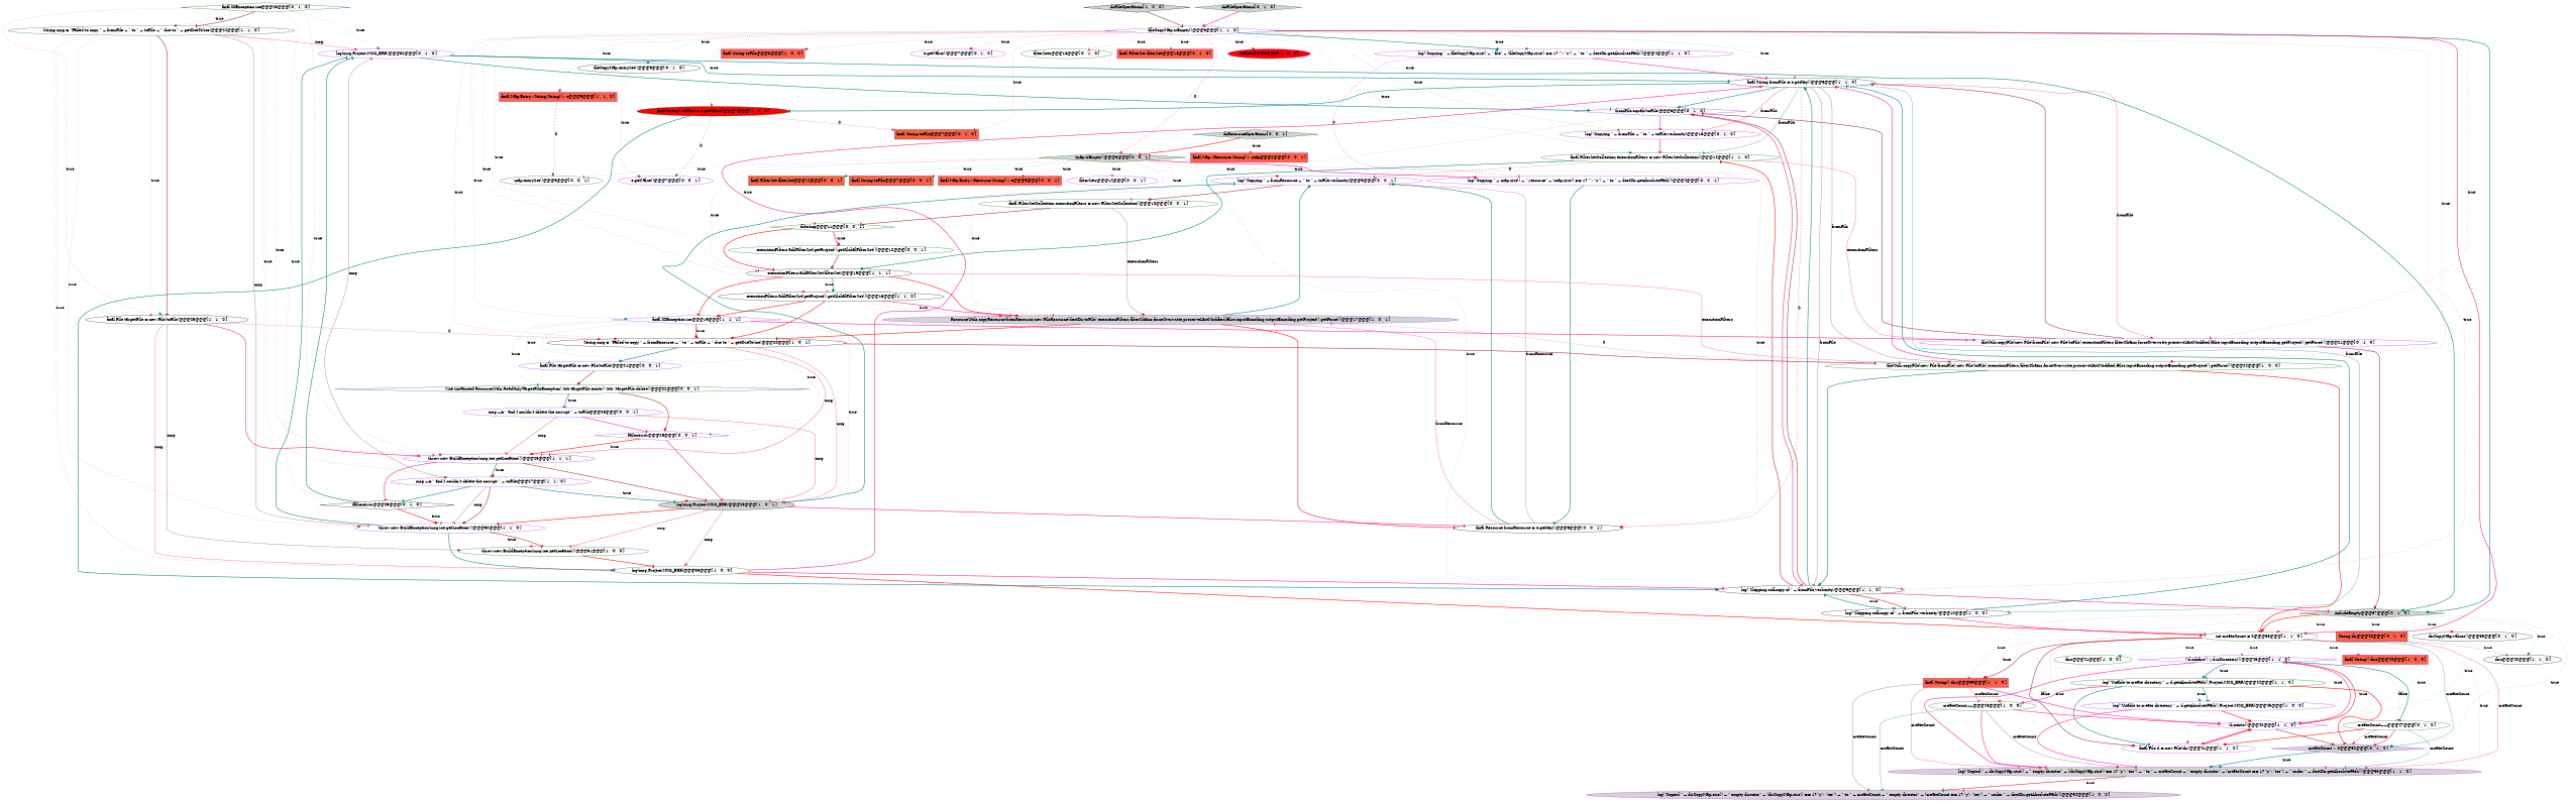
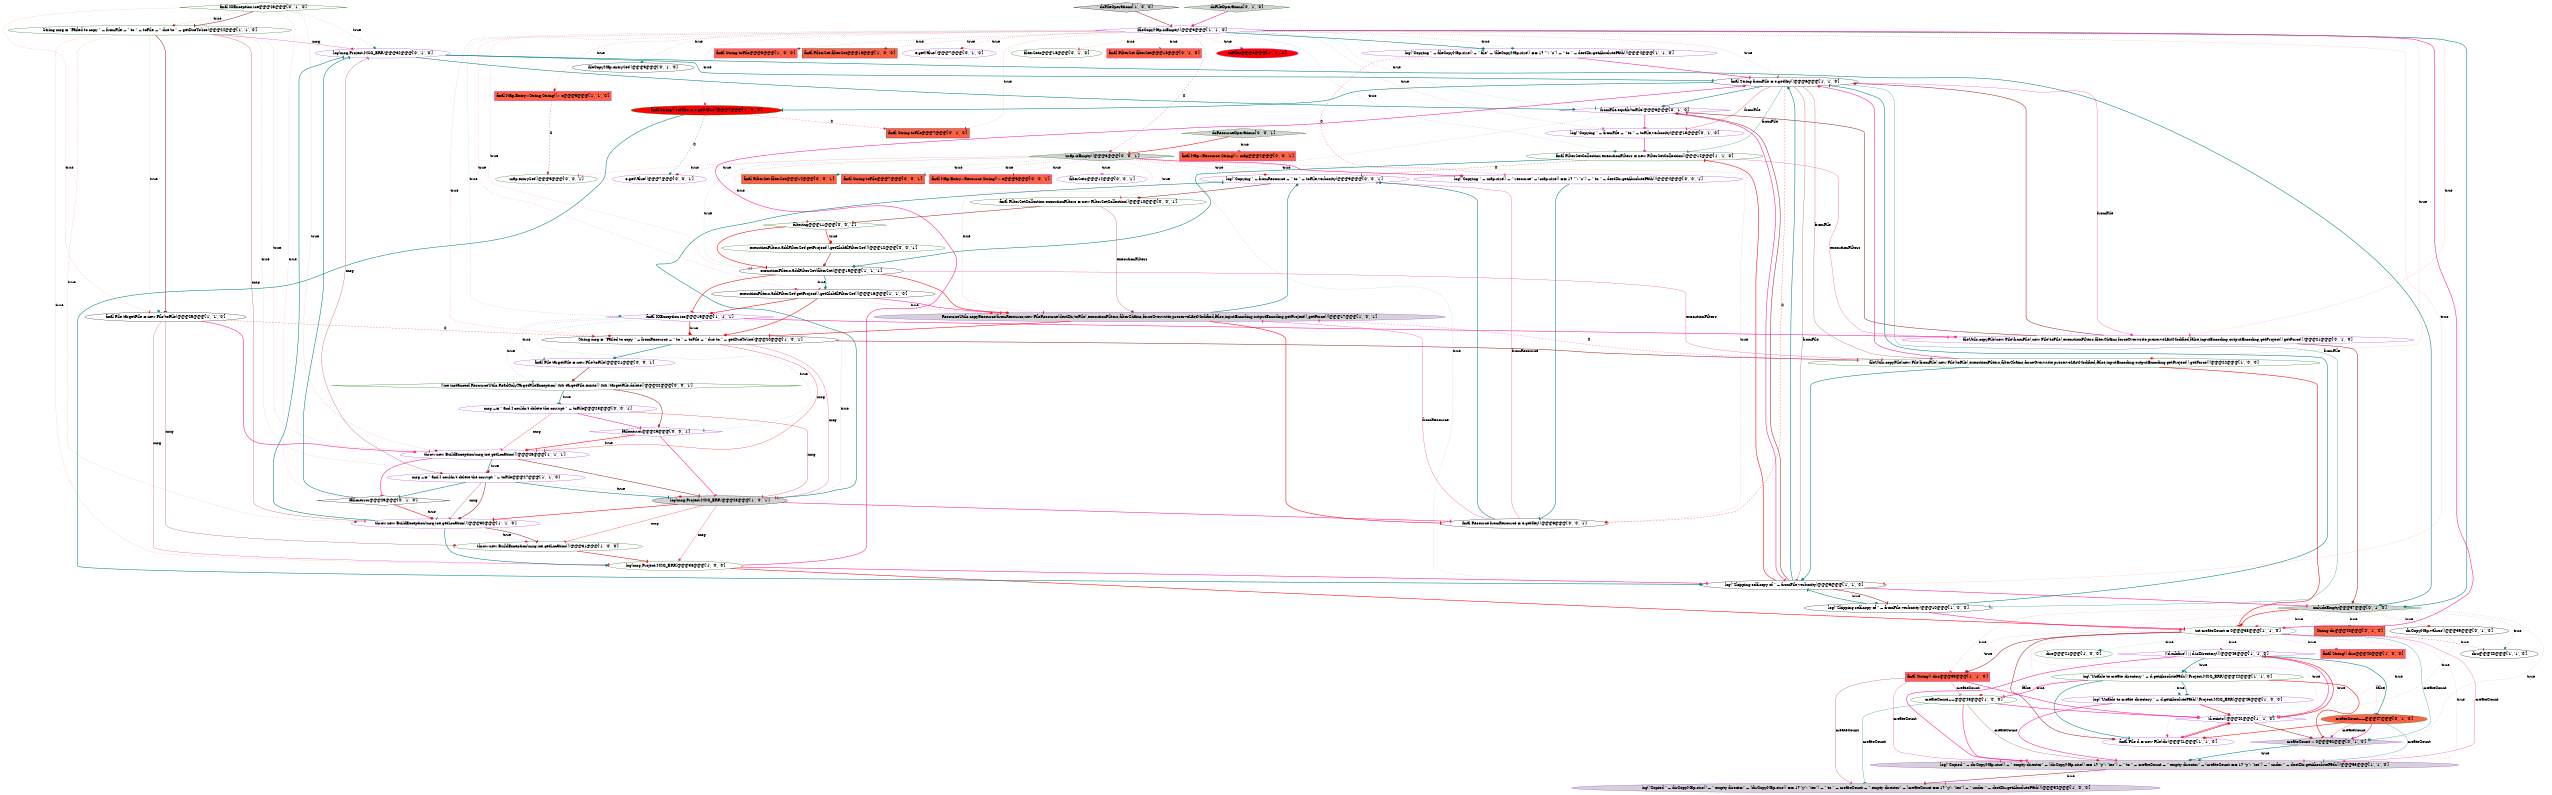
  digraph {
    node [color=purple fillcolor=white shape=ellipse style=filled]
    edge [arrowhead=tee color=deeppink style=bold]
    n1 [color=darkgreen label="final IOException ioe@@@23@@@['0', '1', '0']" shape=diamond]
    n2 [label="log(msg,Project.MSG_ERR)@@@32@@@['0', '1', '0']"]
    n3 [color=darkgreen label="String msg = \"Failed to copy \" + fromFile + \" to \" + toFile + \" due to \" + getDueTo(ioe)@@@24@@@['1', '1', '0']"]
    n4 [color=black label="final File targetFile = new File(toFile)@@@25@@@['1', '1', '0']"]
    n5 [label="throw new BuildException(msg,ioe,getLocation())@@@26@@@['1', '1', '1']"]
    n6 [color=black label="failonerror@@@29@@@['0', '1', '0']" shape=diamond]
    n7 [color=black label="final String fromFile = e.getKey()@@@6@@@['1', '1', '0']"]
    n8 [color=darkgreen fillcolor=lightgray label="includeEmpty@@@37@@@['0', '1', '0']" shape=diamond]
    n9 [label="fromFile.equals(toFile)@@@8@@@['0', '1', '0']" shape=diamond]
    n10 [color=darkgreen label="log(msg,Project.MSG_ERR)@@@33@@@['1', '0', '0']"]
    n11 [label="msg += \" and I couldn't delete the corrupt \" + toFile@@@27@@@['1', '1', '0']"]
    n12 [label="throw new BuildException(msg,ioe,getLocation())@@@30@@@['1', '1', '0']"]
    n13 [color=black label="String msg = \"Failed to copy \" + fromResource + \" to \" + toFile + \" due to \" + getDueTo(ioe)@@@20@@@['1', '0', '1']"]
    n14 [color=darkgreen label="throw new BuildException(msg,ioe,getLocation())@@@31@@@['1', '0', '0']"]
    n15 [color=black fillcolor=lightgray label="log(msg,Project.MSG_ERR)@@@28@@@['1', '0', '1']"]
    n16 [fillcolor=tomato label="final Map<Resource,String((> map@@@2@@@['0', '0', '1']" shape=box]
    n17 [color=black label="executionFilters.addFilterSet(getProject().getGlobalFilterSet())@@@16@@@['1', '1', '0']"]
    n18 [label="final IOException ioe@@@19@@@['1', '1', '1']" shape=diamond]
    n19 [fillcolor=lightgray label="ResourceUtils.copyResource(fromResource,new FileResource(destDir,toFile),executionFilters,filterChains,forceOverwrite,preserveLastModified,false,inputEncoding,outputEncoding,getProject(),getForce())@@@17@@@['1', '0', '1']"]
    n20 [label="fileUtils.copyFile(new File(fromFile),new File(toFile),executionFilters,filterChains,forceOverwrite,preserveLastModified,false,inputEncoding,outputEncoding,getProject(),getForce())@@@21@@@['0', '1', '0']"]
    n21 [label="failonerror@@@25@@@['0', '0', '1']" shape=diamond]
    n22 [color=darkgreen label="!(ioe instanceof ResourceUtils.ReadOnlyTargetFileException) && targetFile.exists() && !targetFile.delete()@@@22@@@['0', '0', '1']" shape=diamond]
    n23 [label="final File targetFile = new File(toFile)@@@21@@@['0', '0', '1']"]
    n24 [color=darkgreen label="fileUtils.copyFile(new File(fromFile),new File(toFile),executionFilters,filterChains,forceOverwrite,preserveLastModified,false,inputEncoding,outputEncoding,getProject(),getForce())@@@22@@@['1', '0', '0']"]
    n25 [label="log(\"Copying \" + fromResource + \" to \" + toFile,verbosity)@@@9@@@['0', '0', '1']"]
    n26 [color=black label="final Resource fromResource = e.getKey()@@@6@@@['0', '0', '1']"]
    n27 [label="log(\"Copying \" + fileCopyMap.size() + \" file\" + (fileCopyMap.size() == 1? \"\": \"s\") + \" to \" + destDir.getAbsolutePath())@@@4@@@['1', '1', '0']"]
    n28 [label="log(\"Copying \" + map.size() + \" resource\" + (map.size() == 1? \"\": \"s\") + \" to \" + destDir.getAbsolutePath())@@@4@@@['0', '0', '1']"]
    n29 [label="log(\"Copying \" + fromFile + \" to \" + toFile,verbosity)@@@13@@@['0', '1', '0']"]
    n30 [color=darkgreen label="final FilterSetCollection executionFilters = new FilterSetCollection()@@@14@@@['1', '1', '0']"]
    n31 [color=darkgreen fillcolor=red label="final String(( toFiles = e.getValue()@@@7@@@['1', '0', '0']"]
    n32 [color=black label="log(\"Skipping self-copy of \" + fromFile,verbosity)@@@9@@@['1', '1', '0']"]
    n33 [color=black label="log(\"Skipping self-copy of \" + fromFile,verbosity)@@@10@@@['1', '0', '0']"]
    n34 [color=darkgreen label="map.entrySet()@@@5@@@['0', '0', '1']"]
    n35 [color=darkgreen label="int createCount = 0@@@38@@@['1', '1', '0']"]
    n36 [fillcolor=lightgray label="createCount > 0@@@52@@@['0', '1', '0']" shape=diamond]
    n37 [color=black label="dirs@@@40@@@['1', '1', '0']"]
    n38 [label="!(d.mkdirs() || d.isDirectory())@@@43@@@['1', '1', '0']" shape=diamond]
    n39 [label="!d.exists()@@@42@@@['1', '1', '0']" shape=diamond]
    n40 [fillcolor=tomato label="final String(( dirs@@@40@@@['1', '0', '0']" shape=box]
    n41 [fillcolor=lightgray label="log(\"Copied \" + dirCopyMap.size() + \" empty director\" + (dirCopyMap.size() == 1? \"y\": \"ies\") + \" to \" + createCount + \" empty director\" + (createCount == 1? \"y\": \"ies\") + \" under \" + destDir.getAbsolutePath())@@@53@@@['1', '1', '0']"]
    n42 [fillcolor=tomato label="final String(( dirs@@@39@@@['1', '1', '0']" shape=box]
    n43 [label="final File d = new File(dir)@@@41@@@['1', '1', '0']"]
    n44 [color=darkgreen label="dirs@@@41@@@['1', '0', '0']"]
-   n45 [color=darkgreen label="createCount++@@@47@@@['0', '1', '0']"]
+   n45 [color=darkgreen fillcolor=tomato label="createCount++@@@47@@@['0', '1', '0']"]
    n46 [color=darkgreen label="log(\"Unable to create directory \" + d.getAbsolutePath(),Project.MSG_ERR)@@@44@@@['1', '1', '0']"]
    n47 [fillcolor=lightgray label="log(\"Copied \" + dirCopyMap.size() + \" empty director\" + (dirCopyMap.size() == 1? \"y\": \"ies\") + \" to \" + createCount + \" empty director\" + (createCount == 1? \"y\": \"ies\") + \" under \" + destDir.getAbsolutePath())@@@54@@@['1', '0', '0']"]
    n48 [color=darkgreen label="createCount++@@@48@@@['1', '0', '0']"]
    n49 [label="!fileCopyMap.isEmpty()@@@3@@@['1', '1', '0']" shape=diamond]
    n50 [color=darkgreen fillcolor=lightgray label="!map.isEmpty()@@@3@@@['0', '0', '1']" shape=diamond]
    n51 [fillcolor=tomato label="final Map.Entry<String,String((> e@@@5@@@['1', '1', '0']" shape=box]
    n52 [color=black label="executionFilters.addFilterSet(filterSet)@@@15@@@['1', '1', '1']"]
    n53 [fillcolor=tomato label="final String toFile@@@8@@@['1', '0', '0']" shape=box]
+   n54 [color=black fillcolor=tomato label="final FilterSet filterSet@@@19@@@['1', '0', '0']" shape=box]
    n55 [label="e.getValue()@@@7@@@['0', '1', '0']"]
    n56 [color=black label="fileCopyMap.entrySet()@@@5@@@['0', '1', '0']"]
    n57 [color=darkgreen label="filterSets@@@18@@@['0', '1', '0']"]
    n58 [fillcolor=tomato label="final FilterSet filterSet@@@18@@@['0', '1', '0']" shape=box]
    n59 [color=black fillcolor=tomato label="final String toFile@@@7@@@['0', '1', '0']" shape=box]
    n60 [fillcolor=red label="toFiles@@@8@@@['1', '0', '0']"]
    n61 [color=black fillcolor=tomato label="String dir@@@40@@@['0', '1', '0']" shape=box]
    n62 [color=black label="dirCopyMap.values()@@@39@@@['0', '1', '0']"]
    n63 [label="e.getValue()@@@7@@@['0', '0', '1']"]
    n64 [color=darkgreen label="final FilterSetCollection executionFilters = new FilterSetCollection()@@@10@@@['0', '0', '1']"]
    n65 [color=darkgreen fillcolor=tomato label="final FilterSet filterSet@@@14@@@['0', '0', '1']" shape=box]
    n66 [color=black fillcolor=tomato label="final String toFile@@@7@@@['0', '0', '1']" shape=box]
    n67 [fillcolor=tomato label="final Map.Entry<Resource,String((> e@@@5@@@['0', '0', '1']" shape=box]
    n68 [label="filterSets@@@14@@@['0', '0', '1']"]
    n69 [color=darkgreen label="filtering@@@11@@@['0', '0', '1']" shape=diamond]
    n70 [color=black fillcolor=lightgray label="doFileOperations['1', '0', '0']" shape=diamond]
    n71 [color=darkgreen label="executionFilters.addFilterSet(getProject().getGlobalFilterSet())@@@12@@@['0', '0', '1']"]
    n72 [label="log(\"Unable to create directory \" + d.getAbsolutePath(),Project.MSG_ERR)@@@45@@@['1', '0', '0']"]
    n73 [label="msg += \" and I couldn't delete the corrupt \" + toFile@@@23@@@['0', '0', '1']"]
    n74 [color=darkgreen fillcolor=lightgray label="doFileOperations['0', '1', '0']" shape=diamond]
    n75 [color=darkgreen fillcolor=lightgray label="doResourceOperations['0', '0', '1']" shape=diamond]
    n1 -> n2 [arrowhead=diamond color=teal label=true style=dotted]
    n1 -> n3 [arrowhead=diamond color=brown label=true style=dotted]
    n1 -> n3 [color=brown]
    n1 -> n4 [color=red label=true style=dotted]
    n1 -> n5 [arrowhead=diamond color=brown label=true style=dotted]
    n1 -> n6 [label=true style=dotted]
    n2 -> n7 [color=teal]
    n2 -> n8 [arrowhead=diamond color=teal]
    n2 -> n9 [arrowhead=diamond color=teal]
    n3 -> n2 [arrowhead=diamond label=msg style=solid]
    n3 -> n4 [arrowhead=diamond color=teal label=true style=dotted]
    n3 -> n4 [color=brown]
    n3 -> n5 [color=red label=true style=dotted]
    n3 -> n10 [color=red label=true style=dotted]
    n3 -> n11 [arrowhead=diamond color=brown label=true style=dotted]
    n3 -> n12 [arrowhead=diamond color=brown label=true style=dotted]
    n3 -> n12 [color=brown label=msg style=solid]
    n4 -> n5 [arrowhead=diamond]
    n4 -> n10 [label=msg style=solid]
    n4 -> n13 [arrowhead=diamond color=red label=0 style=dashed]
    n4 -> n14 [arrowhead=diamond color=brown label=msg style=solid]
    n5 -> n6
    n5 -> n11 [color=teal]
    n5 -> n11 [arrowhead=diamond color=red label=true style=dotted]
    n5 -> n15 [color=brown]
    n6 -> n2 [color=teal]
    n6 -> n12 [arrowhead=diamond color=red]
    n6 -> n12 [color=teal label=true style=dotted]
    n7 -> n9 [arrowhead=diamond color=teal]
    n7 -> n20 [arrowhead=diamond label=fromFile style=solid]
    n7 -> n24 [arrowhead=diamond color=brown label=fromFile style=solid]
    n7 -> n26 [color=red label=0 style=dashed]
    n7 -> n29 [color=red label=fromFile style=solid]
    n7 -> n30 [color=teal label=fromFile style=solid]
    n7 -> n31 [color=teal]
    n7 -> n32 [color=brown label=fromFile style=solid]
    n7 -> n33 [color=teal label=fromFile style=solid]
    n8 -> n35 [arrowhead=diamond color=red]
    n8 -> n35 [arrowhead=diamond label=true style=dotted]
    n8 -> n36 [color=teal label=true style=dotted]
    n8 -> n37 [arrowhead=diamond color=teal label=true style=dotted]
    n8 -> n39 [color=teal label=true style=dotted]
    n8 -> n42 [color=red label=true style=dotted]
    n8 -> n43 [arrowhead=diamond label=true style=dotted]
    n8 -> n61 [color=teal label=true style=dotted]
    n8 -> n62 [arrowhead=diamond color=red label=true style=dotted]
    n9 -> n29
    n9 -> n32 [arrowhead=diamond color=teal label=true style=dotted]
    n9 -> n32
    n10 -> n7 [arrowhead=diamond]
    n10 -> n32
    n10 -> n35 [color=red]
    n11 -> n2 [color=brown label=msg style=solid]
    n11 -> n6 [color=teal]
    n11 -> n12 [color=brown label=msg style=solid]
    n11 -> n12 [arrowhead=diamond color=brown]
    n11 -> n15 [arrowhead=diamond color=red label=true style=dotted]
    n11 -> n15 [color=teal]
    n12 -> n2 [color=teal]
    n12 -> n10 [arrowhead=diamond color=teal]
    n12 -> n14 [arrowhead=diamond label=true style=dotted]
    n12 -> n14 [color=brown]
    n13 -> n5 [color=red label=msg style=solid]
    n13 -> n15 [label=msg style=solid]
    n13 -> n23 [arrowhead=diamond color=teal]
    n13 -> n24 [color=brown]
    n14 -> n10 [color=red]
    n15 -> n10 [arrowhead=diamond label=msg style=solid]
    n15 -> n12 [color=red]
    n15 -> n14 [color=red label=msg style=solid]
    n15 -> n25 [color=teal]
    n15 -> n26
    n17 -> n13 [arrowhead=diamond color=red]
    n17 -> n18 [arrowhead=diamond color=red]
    n17 -> n19 [arrowhead=diamond color=red label=true style=dotted]
    n17 -> n19
    n18 -> n13 [arrowhead=diamond color=red]
    n18 -> n13 [color=red label=true style=dotted]
    n18 -> n15 [color=brown label=true style=dotted]
    n18 -> n20 [arrowhead=diamond]
    n18 -> n21 [color=teal label=true style=dotted]
    n18 -> n22 [color=teal label=true style=dotted]
    n18 -> n23 [color=teal label=true style=dotted]
    n19 -> n13 [color=red]
    n19 -> n25 [arrowhead=diamond color=teal]
    n19 -> n26 [color=red]
    n20 -> n7 [arrowhead=diamond color=brown]
    n20 -> n8 [arrowhead=diamond color=brown]
    n20 -> n9 [color=brown]
    n21 -> n5 [arrowhead=diamond color=red]
    n21 -> n5 [label=true style=dotted]
    n21 -> n15
    n22 -> n21 [arrowhead=diamond color=brown]
    n22 -> n73 [label=true style=dotted]
    n22 -> n73 [color=teal]
    n23 -> n22 [arrowhead=diamond color=brown]
    n24 -> n7 [arrowhead=diamond]
    n24 -> n19 [label=0 style=dashed]
    n24 -> n32 [arrowhead=diamond color=teal]
    n24 -> n35 [color=red]
    n25 -> n64 [arrowhead=diamond color=brown]
    n26 -> n19 [label=fromResource style=solid]
    n26 -> n25 [label=fromResource style=solid]
    n26 -> n25 [arrowhead=diamond color=teal]
    n27 -> n7
    n27 -> n28 [label=0 style=dashed]
    n28 -> n26 [color=teal]
    n29 -> n30
    n30 -> n20 [label=executionFilters style=solid]
    n30 -> n25 [color=brown label=0 style=dashed]
    n30 -> n52 [arrowhead=diamond color=teal]
    n31 -> n32 [arrowhead=diamond color=teal]
    n31 -> n59 [arrowhead=diamond label=0 style=dashed]
    n31 -> n63 [arrowhead=diamond color=teal label=0 style=dashed]
    n32 -> n7 [arrowhead=diamond color=teal]
    n32 -> n8
    n32 -> n9 [arrowhead=diamond color=brown]
    n32 -> n30 [color=red]
    n32 -> n33 [arrowhead=diamond color=teal label=true style=dotted]
    n32 -> n33 [color=brown]
    n33 -> n7 [color=teal]
    n33 -> n32 [color=teal]
    n33 -> n35 [arrowhead=diamond]
    n35 -> n36 [arrowhead=diamond color=teal label=createCount style=solid]
    n35 -> n37 [color=brown label=true style=dashed]
    n35 -> n38 [color=brown label=true style=dotted]
    n35 -> n39 [label=true style=dotted]
    n35 -> n40 [arrowhead=diamond label=true style=dotted]
    n35 -> n41 [label=true style=dotted]
    n35 -> n41 [arrowhead=diamond label=createCount style=solid]
    n35 -> n42 [arrowhead=diamond color=brown label=true style=dotted]
    n35 -> n42 [arrowhead=diamond color=brown]
    n35 -> n43 [arrowhead=diamond label=true style=dotted]
    n35 -> n43 [arrowhead=diamond color=brown]
    n35 -> n44 [arrowhead=diamond color=teal label=true style=dotted]
    n36 -> n41 [arrowhead=diamond color=teal]
    n36 -> n41 [arrowhead=diamond color=teal label=true style=dotted]
    n38 -> n39
    n38 -> n41 [arrowhead=diamond]
    n38 -> n45 [label=false style=dotted]
    n38 -> n45 [color=teal]
    n38 -> n46 [color=teal label=true style=dotted]
    n38 -> n46 [arrowhead=diamond color=teal]
    n39 -> n36 [arrowhead=diamond color=brown]
    n39 -> n38 [color=red]
    n39 -> n38 [color=teal label=true style=dotted]
    n39 -> n43 [arrowhead=diamond]
    n41 -> n47 [color=brown]
    n41 -> n47 [label=true style=dotted]
    n42 -> n39
    n42 -> n41 [label=createCount style=solid]
    n42 -> n47 [color=brown label=createCount style=solid]
    n42 -> n48 [label=createCount style=solid]
    n43 -> n39 [arrowhead=diamond color=red]
    n45 -> n36 [arrowhead=diamond label=createCount style=solid]
    n45 -> n36 [arrowhead=diamond]
    n45 -> n41 [color=teal label=createCount style=solid]
    n45 -> n43 [arrowhead=diamond color=red]
    n46 -> n36 [color=red]
    n46 -> n43 [color=teal]
    n46 -> n48
    n46 -> n48 [arrowhead=diamond color=red label=false style=dotted]
    n46 -> n72 [arrowhead=diamond color=teal label=true style=dotted]
    n46 -> n72 [color=teal]
    n48 -> n39
    n48 -> n41
    n48 -> n41 [arrowhead=diamond color=brown label=createCount style=solid]
    n48 -> n47 [color=teal label=createCount style=solid]
    n49 -> n7 [color=brown label=true style=dotted]
    n49 -> n8 [arrowhead=diamond color=teal]
    n49 -> n9 [color=teal label=true style=dotted]
    n49 -> n13 [arrowhead=diamond color=red label=true style=dotted]
    n49 -> n17 [arrowhead=diamond label=true style=dotted]
    n49 -> n18 [arrowhead=diamond color=teal label=true style=dotted]
    n49 -> n20 [color=red label=true style=dotted]
    n49 -> n24 [arrowhead=diamond color=red label=true style=dotted]
    n49 -> n27 [arrowhead=diamond color=teal label=true style=dotted]
    n49 -> n27 [arrowhead=diamond color=teal]
    n49 -> n29 [color=brown label=true style=dotted]
    n49 -> n30 [arrowhead=diamond color=teal label=true style=dotted]
    n49 -> n31 [arrowhead=diamond label=true style=dotted]
    n49 -> n32 [color=red label=true style=dotted]
    n49 -> n35 [arrowhead=diamond]
    n49 -> n50 [arrowhead=diamond label=0 style=dashed]
    n49 -> n51 [arrowhead=diamond color=red label=true style=dotted]
    n49 -> n52 [label=true style=dotted]
    n49 -> n53 [arrowhead=diamond color=brown label=true style=dotted]
+   n49 -> n54 [arrowhead=diamond color=brown label=true style=dotted]
    n49 -> n55 [arrowhead=diamond color=red label=true style=dotted]
    n49 -> n56 [arrowhead=diamond color=teal label=true style=dotted]
    n49 -> n57 [color=red label=true style=dotted]
    n49 -> n58 [color=teal label=true style=dotted]
    n49 -> n59 [color=red label=true style=dotted]
    n49 -> n60 [arrowhead=diamond color=brown label=true style=dotted]
    n50 -> n19 [color=red label=true style=dotted]
    n50 -> n25 [arrowhead=diamond color=red label=true style=dotted]
    n50 -> n26 [arrowhead=diamond color=red label=true style=dotted]
    n50 -> n28 [arrowhead=diamond color=brown label=true style=dotted]
    n50 -> n28 [arrowhead=diamond]
    n50 -> n34 [label=true style=dotted]
    n50 -> n52 [color=teal label=true style=dotted]
-   n56 -> n63 [arrowhead=diamond color=brown label=true style=dotted]
+   n50 -> n63 [arrowhead=diamond color=brown label=true style=dotted]
    n50 -> n64 [label=true style=dotted]
    n50 -> n65 [arrowhead=diamond color=teal label=true style=dotted]
    n50 -> n66 [color=brown label=true style=dotted]
    n50 -> n67 [color=red label=true style=dotted]
    n50 -> n68 [label=true style=dotted]
    n50 -> n69 [color=red label=true style=dotted]
    n51 -> n34 [arrowhead=diamond color=brown label=0 style=dashed]
    n52 -> n17 [label=true style=dotted]
    n52 -> n17 [arrowhead=diamond color=teal]
    n52 -> n18 [color=red]
    n52 -> n19 [arrowhead=diamond color=red]
    n52 -> n24 [label=executionFilters style=solid]
    n64 -> n19 [arrowhead=diamond color=brown label=executionFilters style=solid]
    n64 -> n69 [color=brown]
    n69 -> n52 [color=red]
    n69 -> n71 [color=red]
    n69 -> n71 [arrowhead=diamond color=red label=true style=dotted]
    n70 -> n49 [color=brown]
    n71 -> n52 [arrowhead=diamond color=brown]
    n72 -> n39 [arrowhead=diamond color=red]
    n72 -> n41
    n73 -> n5 [color=red label=msg style=solid]
    n73 -> n15 [color=red label=msg style=solid]
    n73 -> n21
    n74 -> n49 [arrowhead=diamond]
    n75 -> n16 [color=brown label=true style=dotted]
    n75 -> n50 [color=red]
  }
